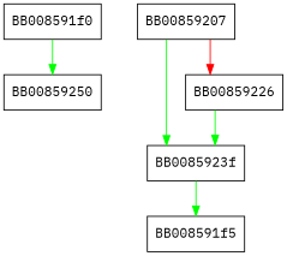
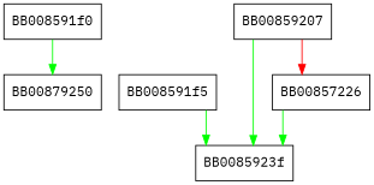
  digraph {
    fontname="IBM Plex Mono"
    splines=ortho
    node [fontname="IBM Plex Mono" shape=box]
    edge [color=green fontname="IBM Plex Mono"]
    BB008591f0
-   BB00859250
+   BB00859250 [label=BB00879250]
    BB008591f5
    BB0085923f
    BB00859207
-   BB00859226
+   BB00859226 [label=BB00857226]
    BB008591f0 -> BB00859250
-   BB0085923f -> BB008591f5
+   BB008591f5 -> BB0085923f
    BB00859207 -> BB0085923f
    BB00859207 -> BB00859226 [color=red]
    BB00859226 -> BB0085923f
  }
